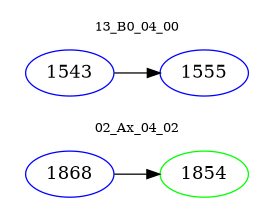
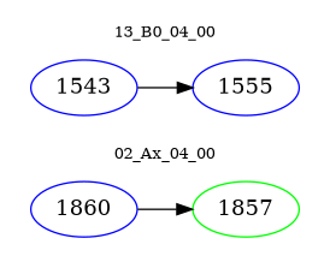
  digraph {
    rankdir=LR
    node [color=blue]
    edge [color=black]
-   n1 [label=1868]
-   n2 [color=green label=1854]
+   n1 [label=1860]
+   n2 [color=green label=1857]
    n3 [label=1543]
    n4 [label=1555]
    subgraph cluster_1 {
      color=white
      fontsize=10
-     label="02_Ax_04_02"
+     label="02_Ax_04_00"
      n1
      n2
    }
    subgraph cluster_2 {
      color=white
      fontsize=10
      label="13_B0_04_00"
      n3
      n4
    }
    n1 -> n2
    n3 -> n4
  }
